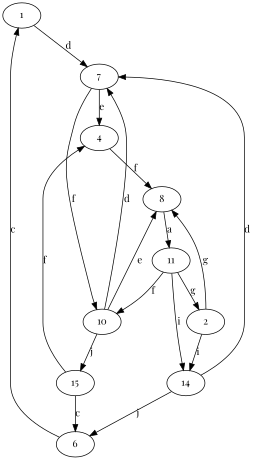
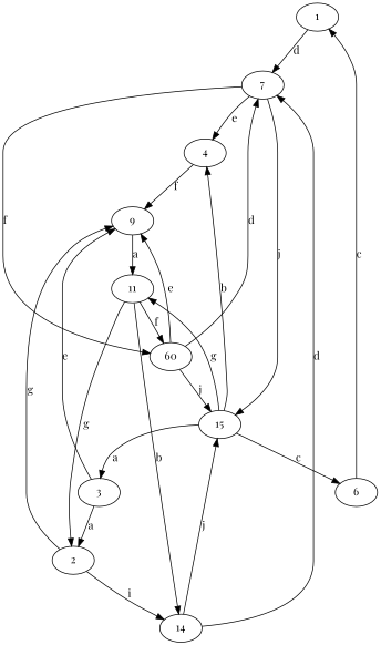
  strict digraph {
    fontname="Playfair Display"
    node [fontname="Playfair Display"]
    edge [fontname="Playfair Display"]
    1
    7
    6
    4
-   10
+   10 [label=60]
    15
    2
-   8
+   8 [label=9]
    14
    11
+   3
    1 -> 7 [label=d]
    7 -> 4 [label=e]
    7 -> 10 [label=f]
+   7 -> 15 [label=j]
    6 -> 1 [label=c]
    4 -> 8 [label=f]
    10 -> 7 [label=d]
    10 -> 15 [label=j]
    10 -> 8 [label=e]
    15 -> 6 [label=c]
-   15 -> 4 [label=f]
+   15 -> 4 [label=b]
+   15 -> 11 [label=g]
+   15 -> 3 [label=a]
    2 -> 8 [label=g]
    2 -> 14 [label=i]
    8 -> 11 [label=a]
    14 -> 7 [label=d]
-   14 -> 6 [label=j]
+   14 -> 15 [label=j]
    11 -> 10 [label=f]
    11 -> 2 [label=g]
-   11 -> 14 [label=i]
+   11 -> 14 [label=b]
+   3 -> 2 [label=a]
+   3 -> 8 [label=e]
  }
